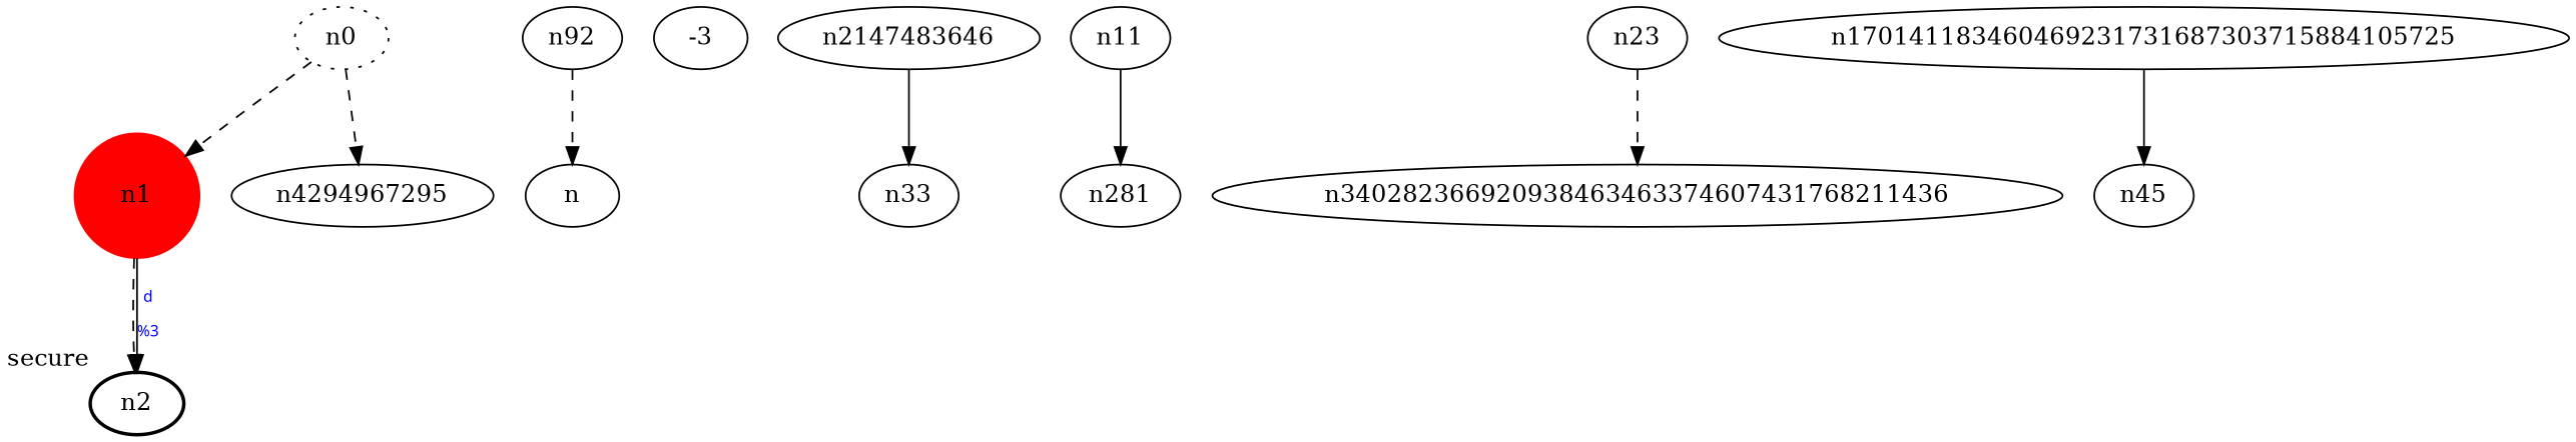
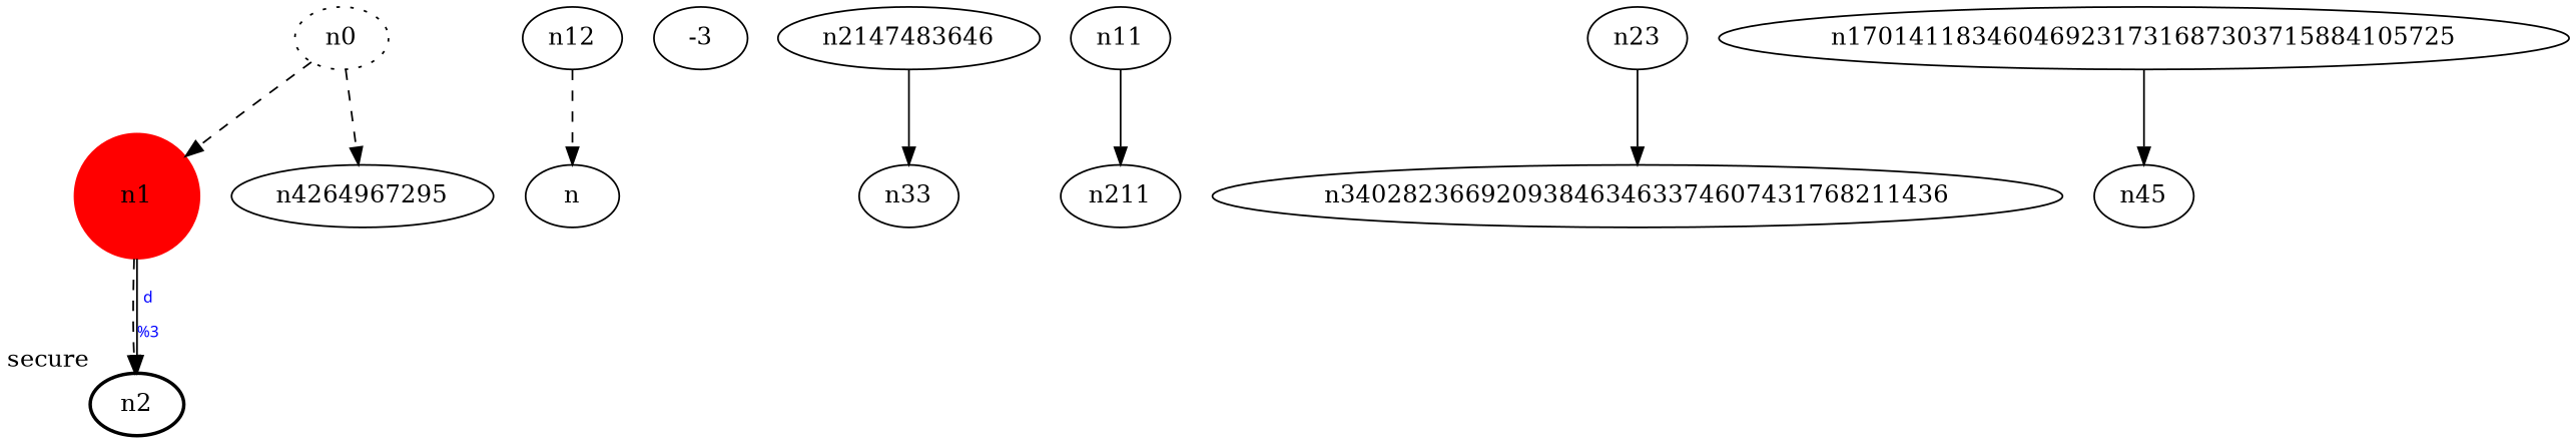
  digraph {
    fontcolor=blue
    rankdir=TB
    n0 [fillcolor="#123456" style=dotted]
    n1 [color=red height=1 style=filled width=1]
-   n4294967295
+   n4294967295 [label=n4264967295]
    n2 [style=bold xlabel=secure]
-   n12 [label=n92]
+   n12
    n
    -1 [label=-3]
    n2147483646
    n33
    n11
-   n211 [label=n281]
+   n211
    n22 [label=n23]
    n340282366920938463463374607431768211456 [label=n340282366920938463463374607431768211436]
    n170141183460469231731687303715884105725
    n45
    n0 -> n1 [style=dashed]
    n0 -> n4294967295 [style=dashed]
    n1 -> n2 [style=dashed]
    n1 -> n2 [fontcolor=blue fontname="comic sans" fontsize=9 label="d\n\l\G"]
    n12 -> n [style=dashed]
    n2147483646 -> n33
    n11 -> n211
-   n22 -> n340282366920938463463374607431768211456 [style=dashed]
+   n22 -> n340282366920938463463374607431768211456
    n170141183460469231731687303715884105725 -> n45
  }
